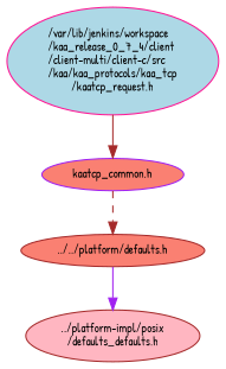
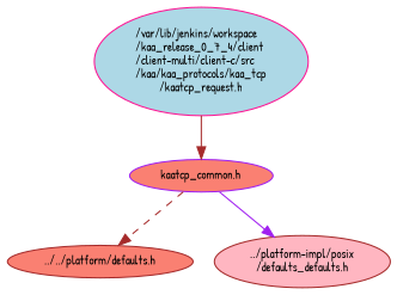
  digraph {
    fontname="Patrick Hand"
    node [color=brown fillcolor=salmon fontname="Patrick Hand" fontsize=10 shape=ellipse style=filled]
    edge [color=brown fontname="Patrick Hand" fontsize=10 labelfontname=FreeSans labelfontsize=10 style=solid]
    n1 [color=deeppink fillcolor=lightblue fontcolor=black height=0.2 label="/var/lib/jenkins/workspace\l/kaa_release_0_7_4/client\l/client-multi/client-c/src\l/kaa/kaa_protocols/kaa_tcp\l/kaatcp_request.h" width=0.4]
    n2 [color=purple height=0.2 label="kaatcp_common.h" width=0.4]
    n3 [height=0.2 label="../../platform/defaults.h" width=0.4]
    n4 [fillcolor=lightpink height=0.2 label="../platform-impl/posix\l/defaults_defaults.h" width=0.4]
    n1 -> n2
    n2 -> n3 [style=dashed]
-   n3 -> n4 [color=purple]
+   n2 -> n4 [color=purple]
  }
